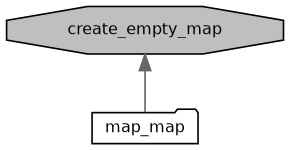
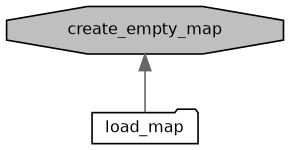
  digraph {
    rankdir=TB
    node [color=black fontname=Helvetica fontsize=10 style=filled]
    n1 [fillcolor=grey75 fontcolor=black height=0.2 label=create_empty_map shape=octagon width=0.4]
-   n2 [fillcolor=white height=0.2 label=map_map shape=folder width=0.4]
+   n2 [fillcolor=white height=0.2 label=load_map shape=folder width=0.4]
    n1 -> n2 [color=gray40 dir=back fontname=Helvetica fontsize=10 labelfontname=Helvetica labelfontsize=10 style=solid]
  }
